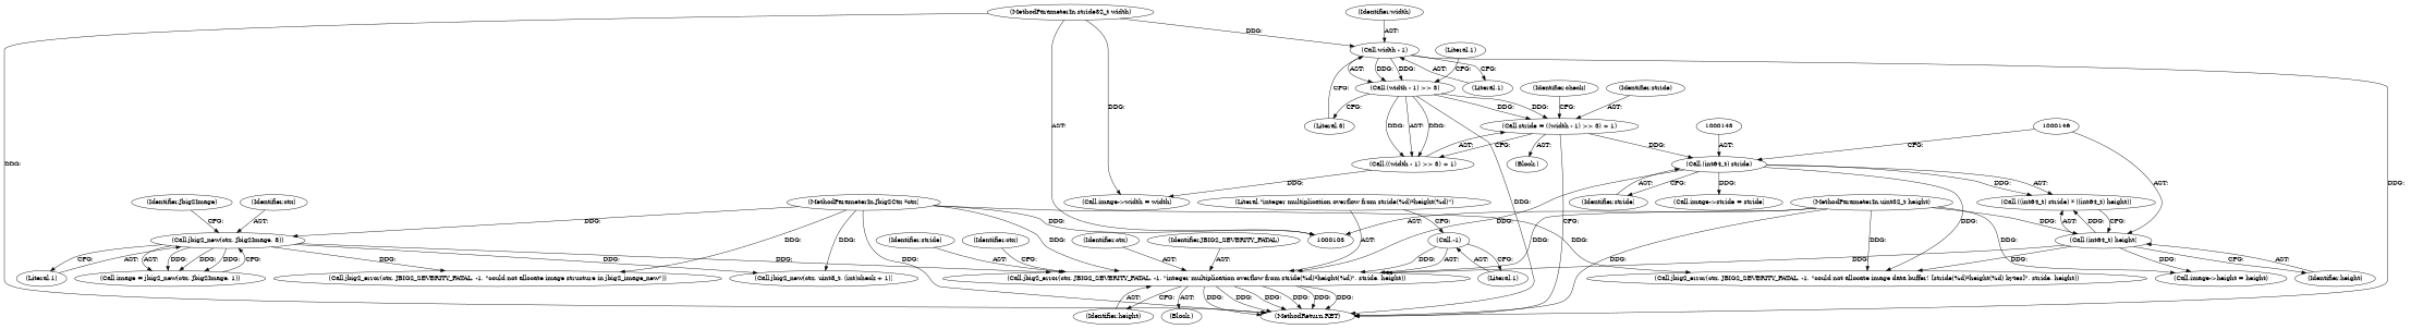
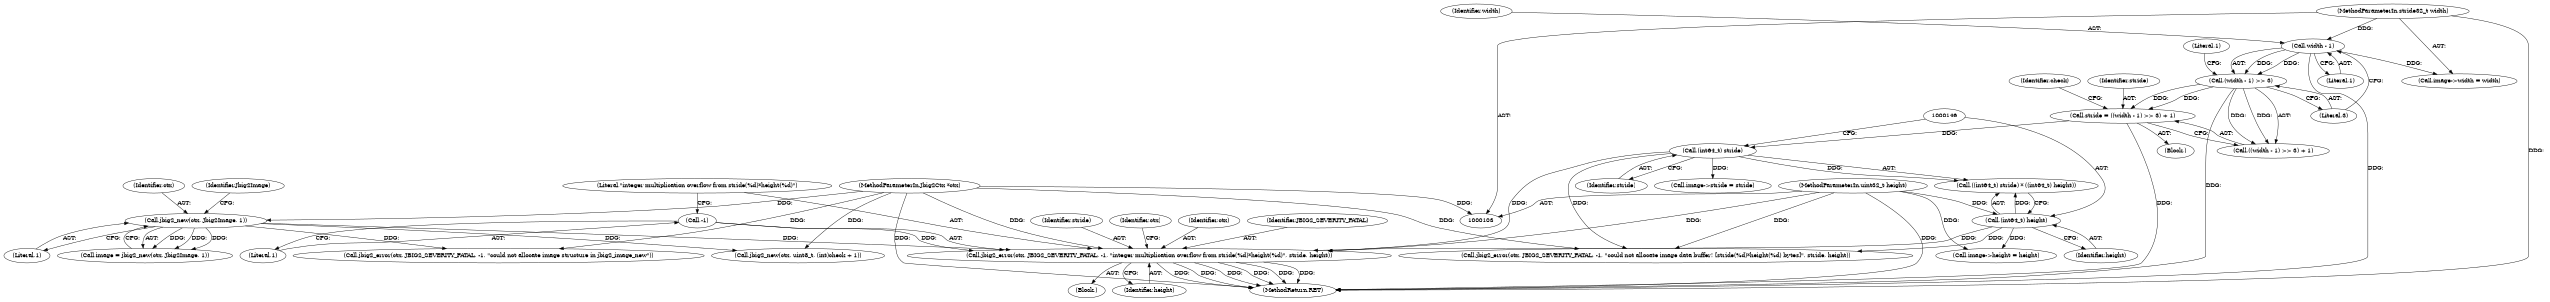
  digraph {
    n1 [label="(Call,jbig2_error(ctx, JBIG2_SEVERITY_FATAL, -1, \"integer multiplication overflow from stride(%d)*height(%d)\", stride, height))"]
    n2 [label="(Block,)"]
    n3 [label="(MethodReturn,RET)"]
    n4 [label="(Identifier,height)"]
-   n5 [label="(Call,jbig2_new(ctx, Jbig2Image, 8))"]
+   n5 [label="(Call,jbig2_new(ctx, Jbig2Image, 1))"]
    n6 [label="(Call,jbig2_error(ctx, JBIG2_SEVERITY_FATAL, -1, \"could not allocate image structure in jbig2_image_new\"))"]
    n7 [label="(Call,jbig2_new(ctx, uint8_t, (int)check + 1))"]
    n8 [label="(Literal,1)"]
    n9 [label="(Call,image = jbig2_new(ctx, Jbig2Image, 1))"]
    n10 [label="(MethodParameterIn,Jbig2Ctx *ctx)"]
    n11 [label="(Call,jbig2_error(ctx, JBIG2_SEVERITY_FATAL, -1, \"could not allocate image data buffer! [stride(%d)*height(%d) bytes]\", stride, height))"]
    1000103
    n13 [label="(Call,-1)"]
    n14 [label="(Literal,1)"]
    n15 [label="(Call,(int64_t) stride)"]
    n16 [label="(Identifier,stride)"]
    n17 [label="(Call,((int64_t) stride) * ((int64_t) height))"]
    n18 [label="(Call,image->stride = stride)"]
    n19 [label="(Call,(int64_t) height)"]
    n20 [label="(Call,stride = ((width - 1) >> 3) + 1)"]
    n21 [label="(Block,)"]
    n22 [label="(Call,((width - 1) >> 3) + 1)"]
    n23 [label="(Call,(width - 1) >> 3)"]
    n24 [label="(Literal,3)"]
    n25 [label="(Call,width - 1)"]
    n26 [label="(Call,image->width = width)"]
    n27 [label="(Literal,1)"]
    n28 [label="(MethodParameterIn,stride32_t width)"]
    n29 [label="(Call,image->height = height)"]
    n30 [label="(Identifier,height)"]
    n31 [label="(MethodParameterIn,uint32_t height)"]
    n32 [label="(Identifier,width)"]
    n33 [label="(Literal,1)"]
    n34 [label="(Identifier,check)"]
    n35 [label="(Identifier,stride)"]
    n36 [label="(Identifier,stride)"]
    n37 [label="(Literal,\"integer multiplication overflow from stride(%d)*height(%d)\")"]
    n38 [label="(Identifier,ctx)"]
    n39 [label="(Identifier,Jbig2Image)"]
    n40 [label="(Identifier,ctx)"]
    n41 [label="(Identifier,ctx)"]
    n42 [label="(Identifier,JBIG2_SEVERITY_FATAL)"]
-   1000143
    1000146
    n1 -> n2 [label="AST: "]
    n1 -> n3 [label="DDG: "]
    n1 -> n3 [label="DDG: "]
    n1 -> n3 [label="DDG: "]
    n1 -> n3 [label="DDG: "]
    n1 -> n3 [label="DDG: "]
    n1 -> n3 [label="DDG: "]
    n1 -> n4 [label="CFG: "]
    n4 -> n1 [label="AST: "]
    n5 -> n1 [label="DDG: "]
    n5 -> n6 [label="DDG: "]
    n5 -> n7 [label="DDG: "]
    n5 -> n8 [label="CFG: "]
    n5 -> n9 [label="AST: "]
    n5 -> n9 [label="DDG: "]
    n5 -> n9 [label="DDG: "]
    n5 -> n9 [label="DDG: "]
    n8 -> n5 [label="AST: "]
    n9 -> n5 [label="CFG: "]
    n10 -> n1 [label="DDG: "]
    n10 -> n3 [label="DDG: "]
    n10 -> n5 [label="DDG: "]
    n10 -> n6 [label="DDG: "]
    n10 -> n7 [label="DDG: "]
    n10 -> n11 [label="DDG: "]
    n10 -> 1000103 [label="DDG: "]
    n13 -> n1 [label="AST: "]
    n13 -> n1 [label="DDG: "]
    n13 -> n14 [label="CFG: "]
    n14 -> n13 [label="AST: "]
    n15 -> n1 [label="DDG: "]
    n15 -> n11 [label="DDG: "]
    n15 -> n16 [label="CFG: "]
    n15 -> n17 [label="AST: "]
    n15 -> n17 [label="DDG: "]
    n15 -> n18 [label="DDG: "]
    n16 -> n15 [label="AST: "]
    n17 -> n19 [label="CFG: "]
    n19 -> n1 [label="DDG: "]
    n19 -> n11 [label="DDG: "]
    n19 -> n17 [label="AST: "]
    n19 -> n17 [label="DDG: "]
    n19 -> n29 [label="DDG: "]
    n19 -> n30 [label="CFG: "]
-   n20 -> n3 [label="CFG: "]
+   n20 -> n3 [label="DDG: "]
    n20 -> n15 [label="DDG: "]
    n20 -> n21 [label="AST: "]
    n20 -> n22 [label="CFG: "]
    n22 -> n20 [label="AST: "]
    n23 -> n3 [label="DDG: "]
    n23 -> n20 [label="DDG: "]
    n23 -> n20 [label="DDG: "]
    n23 -> n22 [label="AST: "]
    n23 -> n22 [label="DDG: "]
    n23 -> n22 [label="DDG: "]
    n23 -> n24 [label="CFG: "]
+   n24 -> n23 [label="AST: "]
    n24 -> n25 [label="CFG: "]
    n25 -> n3 [label="DDG: "]
    n25 -> n23 [label="AST: "]
    n25 -> n23 [label="DDG: "]
    n25 -> n23 [label="DDG: "]
-   n22 -> n26 [label="DDG: "]
+   n25 -> n26 [label="DDG: "]
    n25 -> n27 [label="CFG: "]
    n27 -> n25 [label="AST: "]
    n28 -> n3 [label="DDG: "]
    n28 -> 1000103 [label="AST: "]
    n28 -> n25 [label="DDG: "]
-   n28 -> n26 [label="DDG: "]
+   n28 -> n26 [label="AST: "]
    n30 -> n19 [label="AST: "]
    n31 -> n1 [label="DDG: "]
    n31 -> n3 [label="DDG: "]
    n31 -> n11 [label="DDG: "]
    n31 -> 1000103 [label="AST: "]
    n31 -> n19 [label="DDG: "]
    n31 -> n29 [label="DDG: "]
    n32 -> n25 [label="AST: "]
    n33 -> n23 [label="CFG: "]
    n34 -> n20 [label="CFG: "]
    n35 -> n1 [label="AST: "]
    n36 -> n20 [label="AST: "]
    n37 -> n1 [label="AST: "]
    n37 -> n13 [label="CFG: "]
    n38 -> n1 [label="CFG: "]
    n39 -> n5 [label="CFG: "]
    n40 -> n1 [label="AST: "]
    n41 -> n5 [label="AST: "]
    n42 -> n1 [label="AST: "]
-   1000143 -> n15 [label="AST: "]
    1000146 -> n15 [label="CFG: "]
    1000146 -> n19 [label="AST: "]
  }
